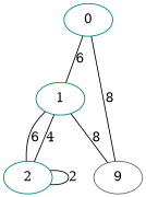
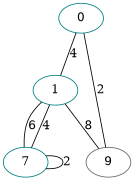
  graph {
    node [color=teal weight=1]
    0
    1
    n3 [color=gray40 label=9 weight=4]
-   2 [weight=2]
-   0 -- 1 [label=6]
-   0 -- n3 [label=8]
+   2 [weight=2 label=7]
+   0 -- 1 [label=4]
+   0 -- n3 [label=2]
    1 -- n3 [label=8]
    1 -- 2 [label=6]
    1 -- 2 [label=4]
    2 -- 2 [label=2]
  }
